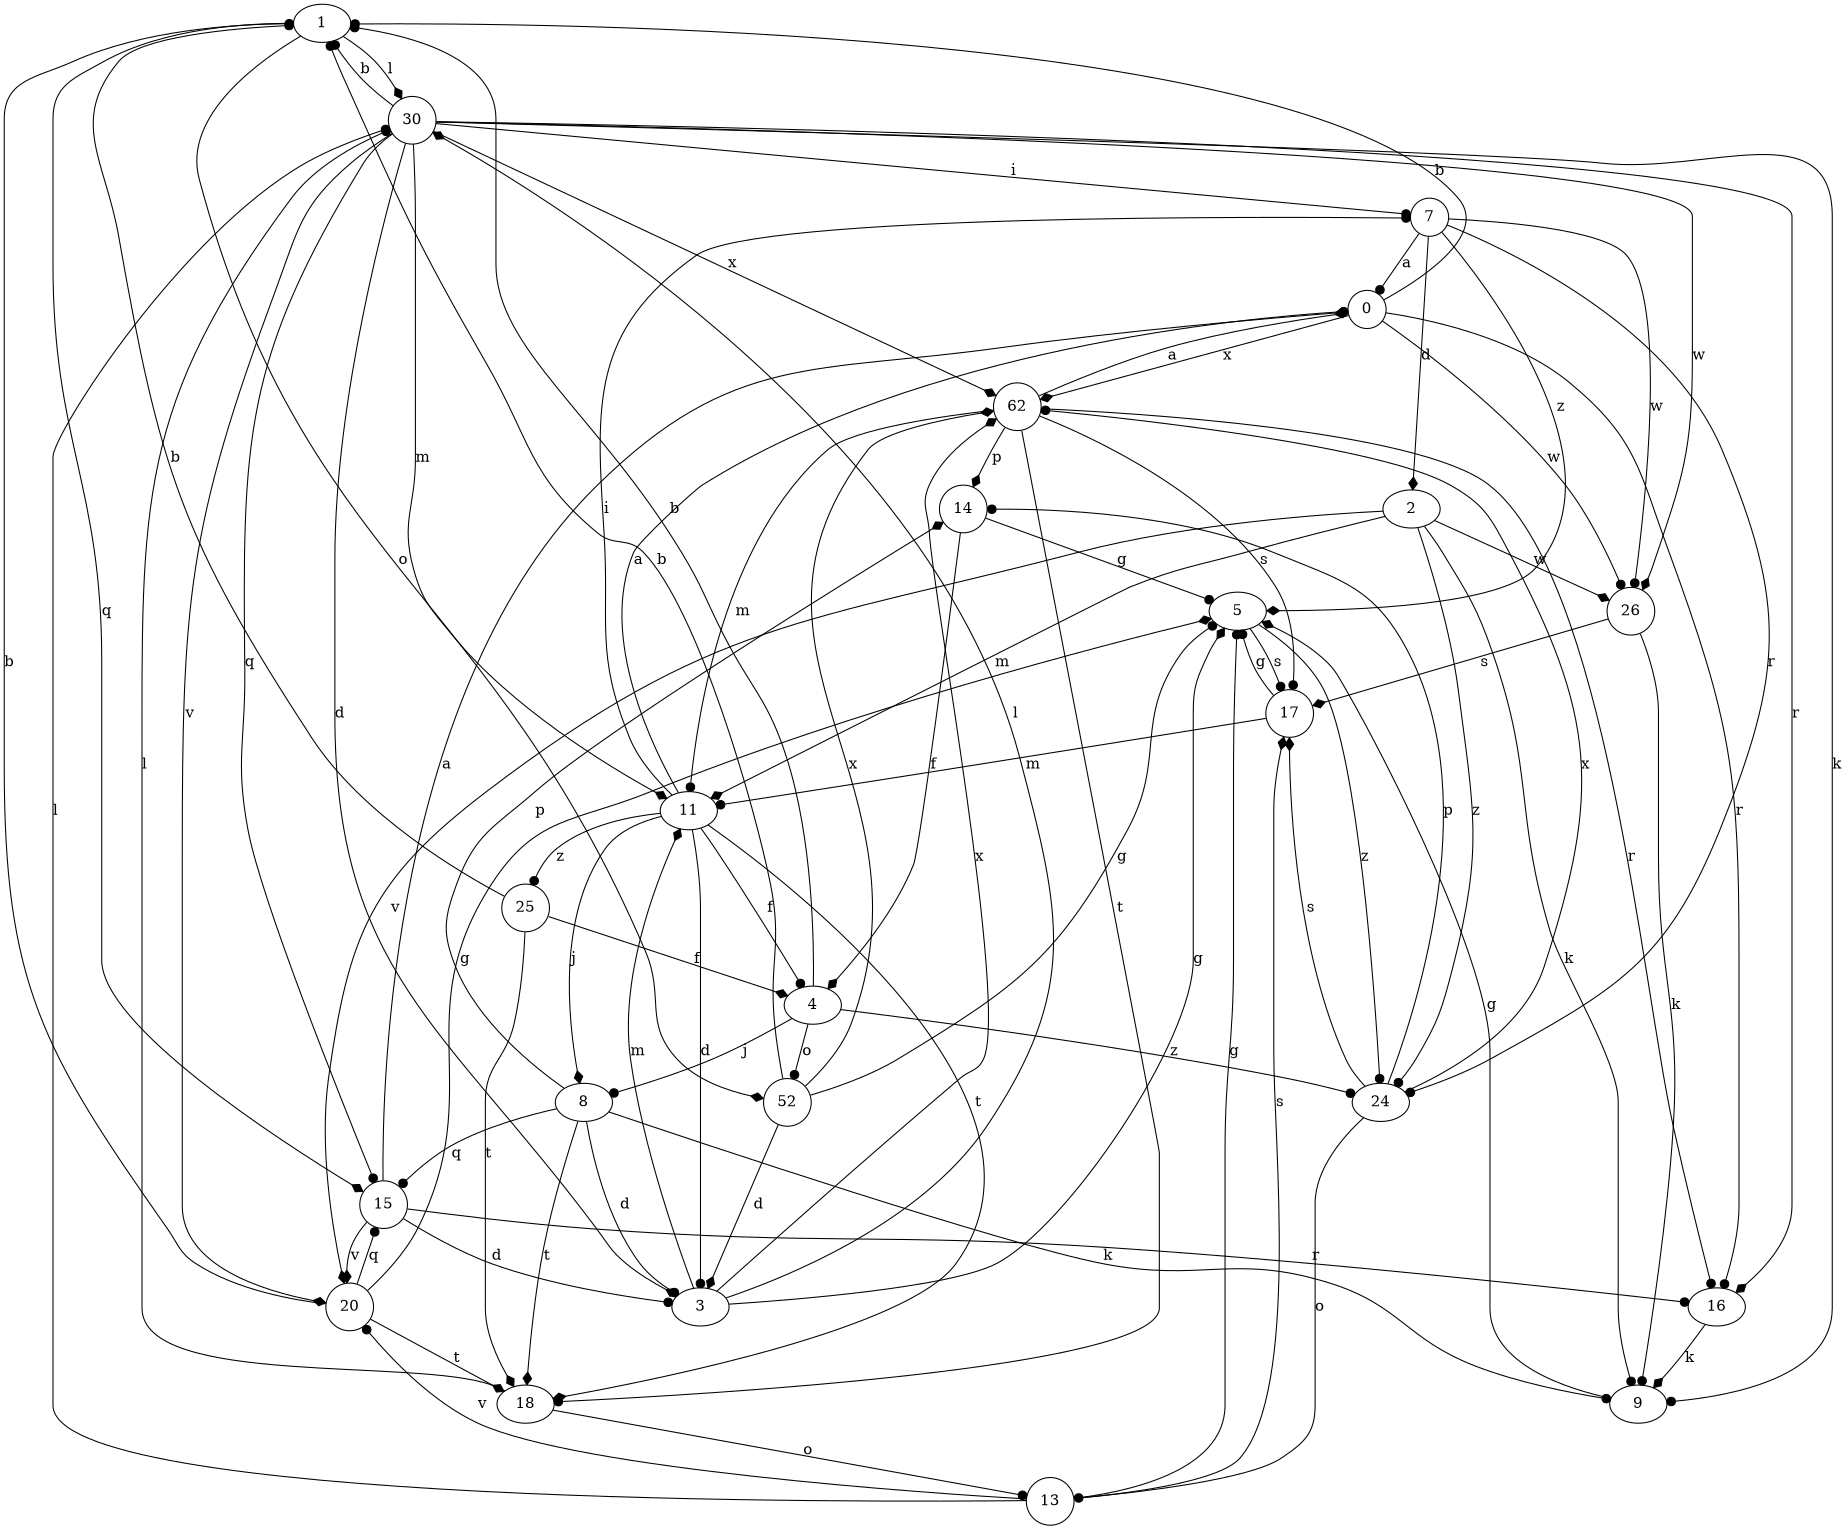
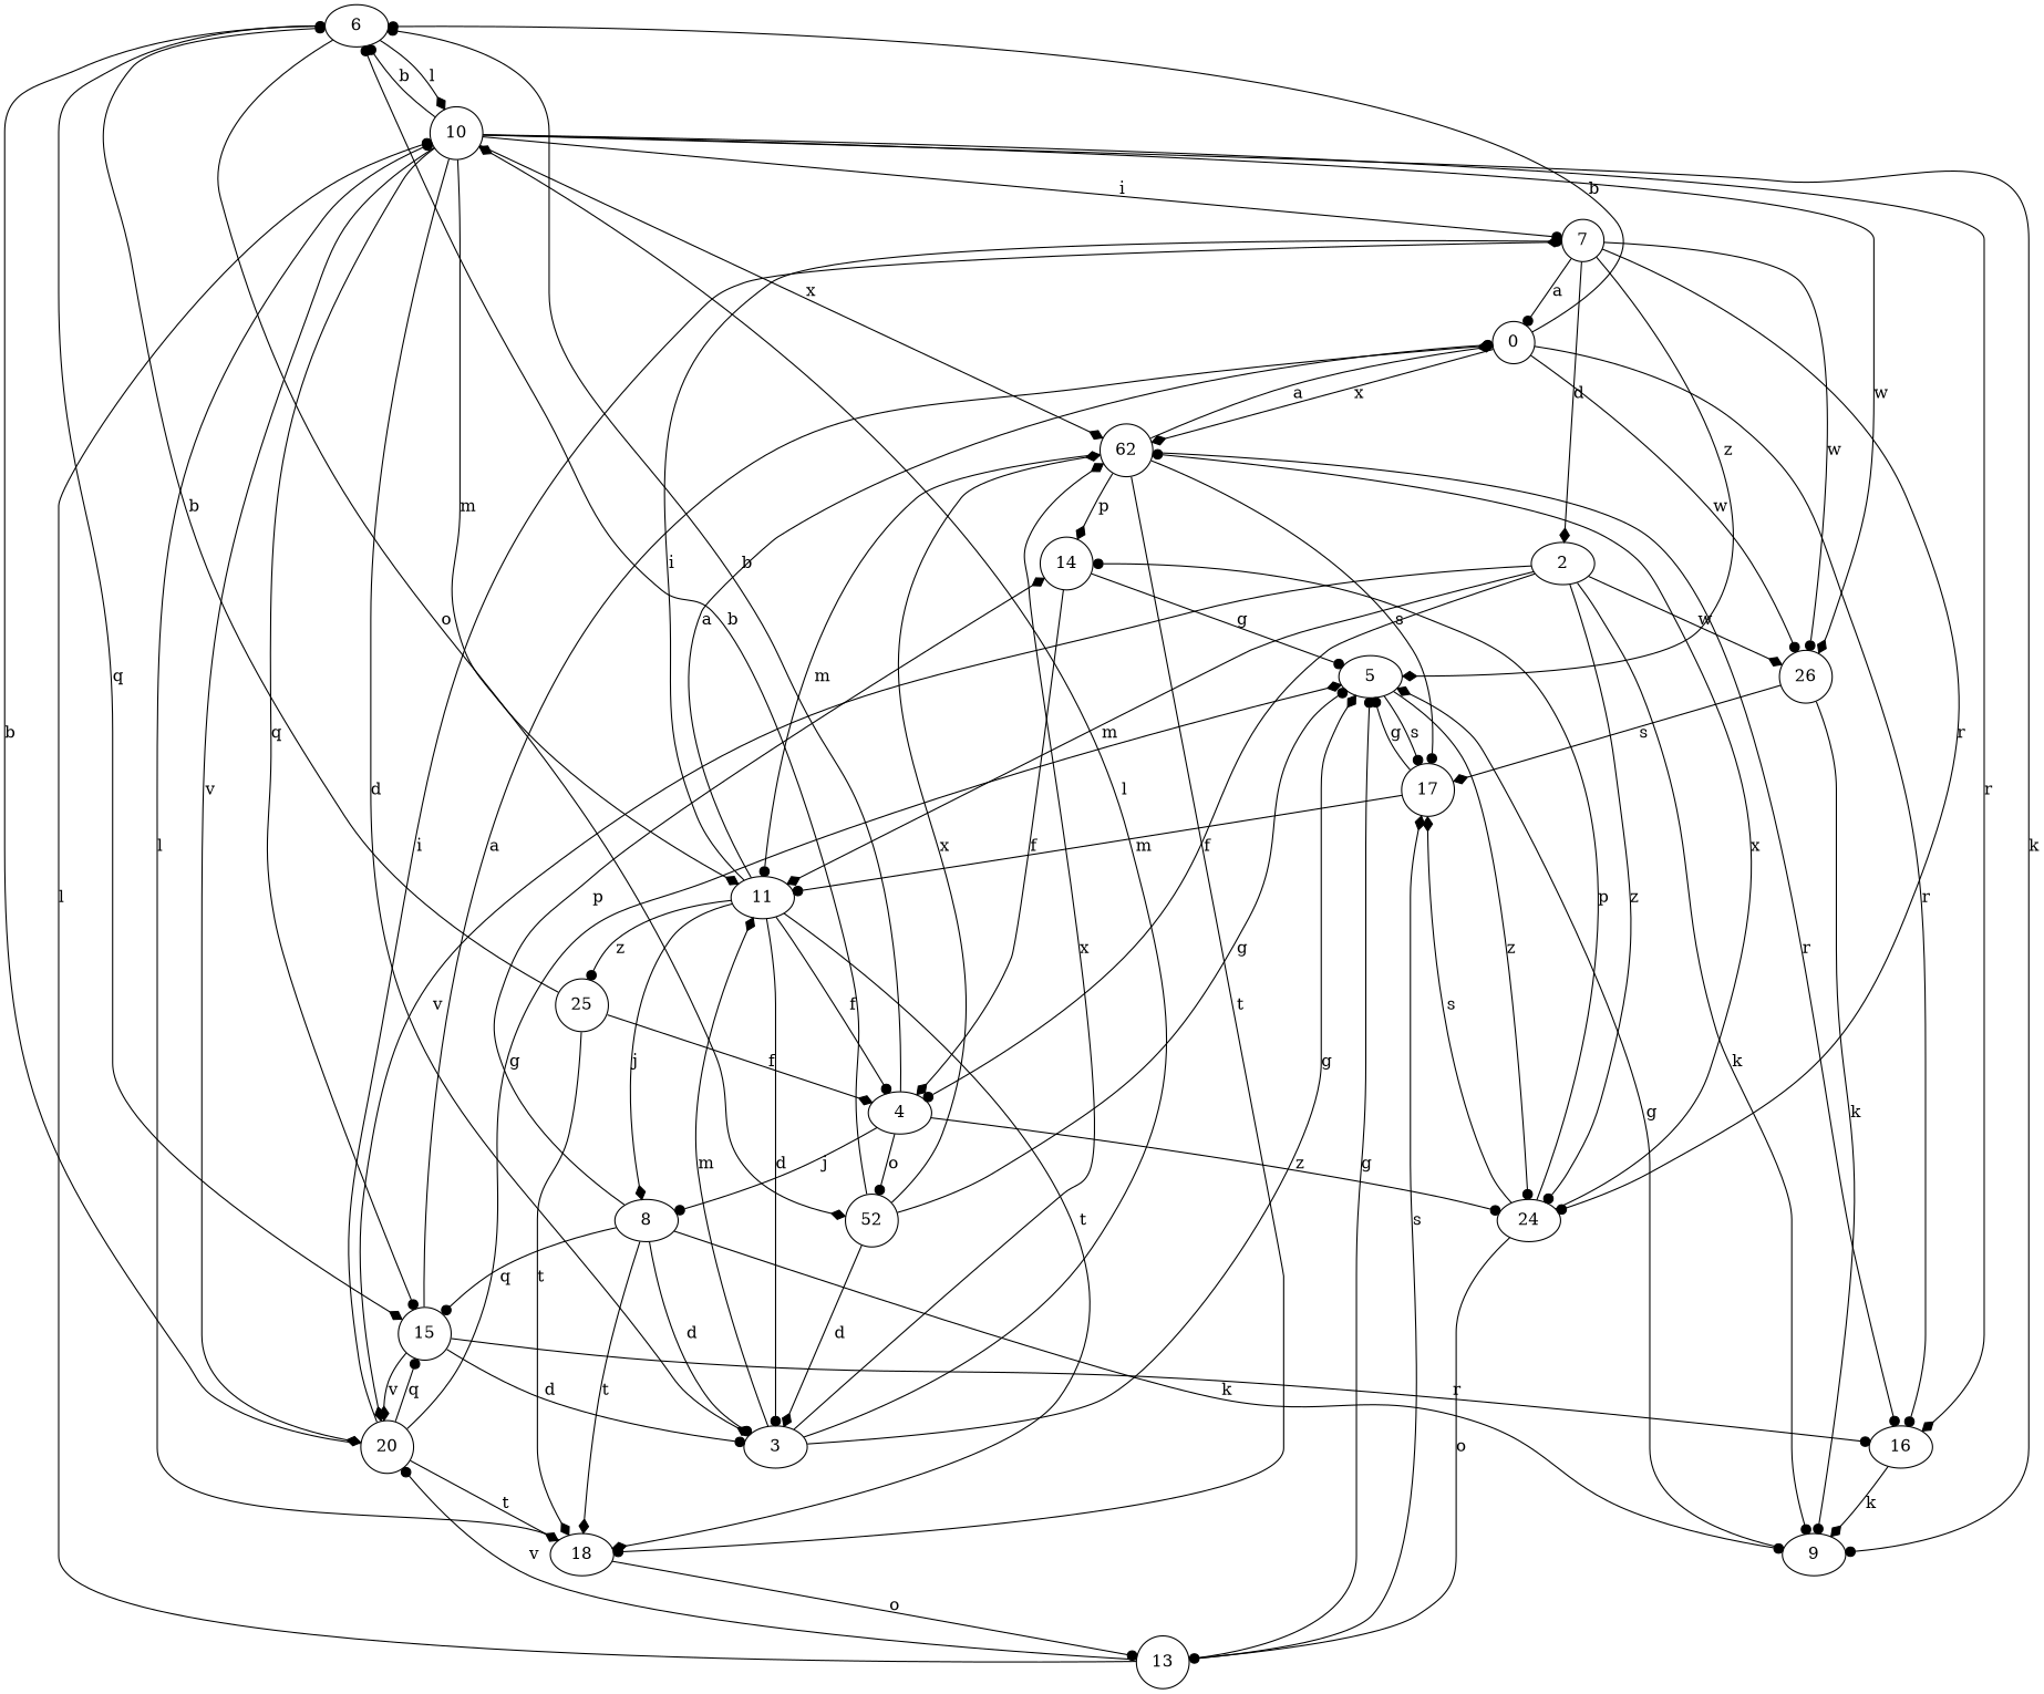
  strict digraph {
    node [shape=circle]
    edge [arrowhead=dot]
-   1 [shape=ellipse]
+   1 [shape=ellipse label=6]
    0
    16 [shape=ellipse]
    n4 [label=26]
    n5 [label=62]
-   10 [label=30]
+   10
    n7 [label=52]
    15
    9 [shape=ellipse]
    17
    11 [shape=ellipse]
    18 [shape=ellipse]
    14
    24 [shape=ellipse]
    13
    20
    3 [shape=ellipse]
    7
    5 [shape=ellipse]
    2 [shape=ellipse]
    4 [shape=ellipse]
    8 [shape=ellipse]
    25
    1 -> 10 [arrowhead=diamond label=l]
    1 -> n7 [arrowhead=diamond label=o]
    1 -> 15 [arrowhead=diamond label=q]
    0 -> 1 [label=b]
    0 -> 16 [label=r]
    0 -> n4 [label=w]
    0 -> n5 [arrowhead=diamond label=x]
    16 -> 9 [arrowhead=diamond label=k]
    n4 -> 9 [label=k]
    n4 -> 17 [arrowhead=diamond label=s]
    n5 -> 0 [arrowhead=diamond label=a]
    n5 -> 16 [label=r]
    n5 -> 17 [label=s]
    n5 -> 11 [label=m]
    n5 -> 18 [label=t]
    n5 -> 14 [arrowhead=diamond label=p]
    10 -> 1 [label=b]
    10 -> 16 [arrowhead=diamond label=r]
    10 -> n4 [arrowhead=diamond label=w]
    10 -> n5 [arrowhead=diamond label=x]
    10 -> 15 [label=q]
    10 -> 9 [label=k]
    10 -> 11 [arrowhead=diamond label=m]
    10 -> 20 [arrowhead=diamond label=v]
    10 -> 3 [arrowhead=diamond label=d]
    10 -> 7 [label=i]
    n7 -> 1 [label=b]
    n7 -> n5 [arrowhead=diamond label=x]
    n7 -> 3 [arrowhead=diamond label=d]
    n7 -> 5 [label=g]
    15 -> 0 [arrowhead=diamond label=a]
    15 -> 16 [label=r]
    15 -> 20 [arrowhead=diamond label=v]
    15 -> 3 [label=d]
    9 -> 5 [arrowhead=diamond label=g]
    17 -> 11 [label=m]
    17 -> 5 [label=g]
    11 -> 0 [label=a]
    11 -> 18 [arrowhead=diamond label=t]
    11 -> 3 [label=d]
    11 -> 7 [label=i]
    11 -> 4 [label=f]
    11 -> 8 [arrowhead=diamond label=j]
    11 -> 25 [label=z]
    18 -> 10 [label=l]
    18 -> 13 [label=o]
    14 -> 5 [label=g]
    14 -> 4 [arrowhead=diamond label=f]
    24 -> n5 [label=x]
    24 -> 17 [arrowhead=diamond label=s]
    24 -> 14 [label=p]
    24 -> 13 [label=o]
    13 -> 10 [label=l]
    13 -> 17 [arrowhead=diamond label=s]
    13 -> 20 [label=v]
    13 -> 5 [label=g]
    20 -> 1 [label=b]
    20 -> 15 [label=q]
    20 -> 18 [arrowhead=diamond label=t]
+   20 -> 7 [arrowhead=diamond label=i]
    20 -> 5 [arrowhead=diamond label=g]
    3 -> n5 [arrowhead=diamond label=x]
    3 -> 10 [arrowhead=diamond label=l]
    3 -> 11 [arrowhead=diamond label=m]
    3 -> 5 [arrowhead=diamond label=g]
    7 -> 0 [label=a]
    7 -> n4 [label=w]
    7 -> 24 [label=r]
    7 -> 5 [arrowhead=diamond label=z]
    7 -> 2 [arrowhead=diamond label=d]
    5 -> 17 [label=s]
    5 -> 24 [label=z]
    2 -> n4 [arrowhead=diamond label=w]
    2 -> 9 [label=k]
    2 -> 11 [arrowhead=diamond label=m]
    2 -> 24 [label=z]
    2 -> 20 [arrowhead=diamond label=v]
+   2 -> 4 [label=f]
    4 -> 1 [label=b]
    4 -> n7 [label=o]
    4 -> 24 [label=z]
    4 -> 8 [label=j]
    8 -> 15 [label=q]
    8 -> 9 [label=k]
    8 -> 18 [arrowhead=diamond label=t]
    8 -> 14 [arrowhead=diamond label=p]
    8 -> 3 [label=d]
    25 -> 1 [label=b]
    25 -> 18 [arrowhead=diamond label=t]
    25 -> 4 [arrowhead=diamond label=f]
  }
